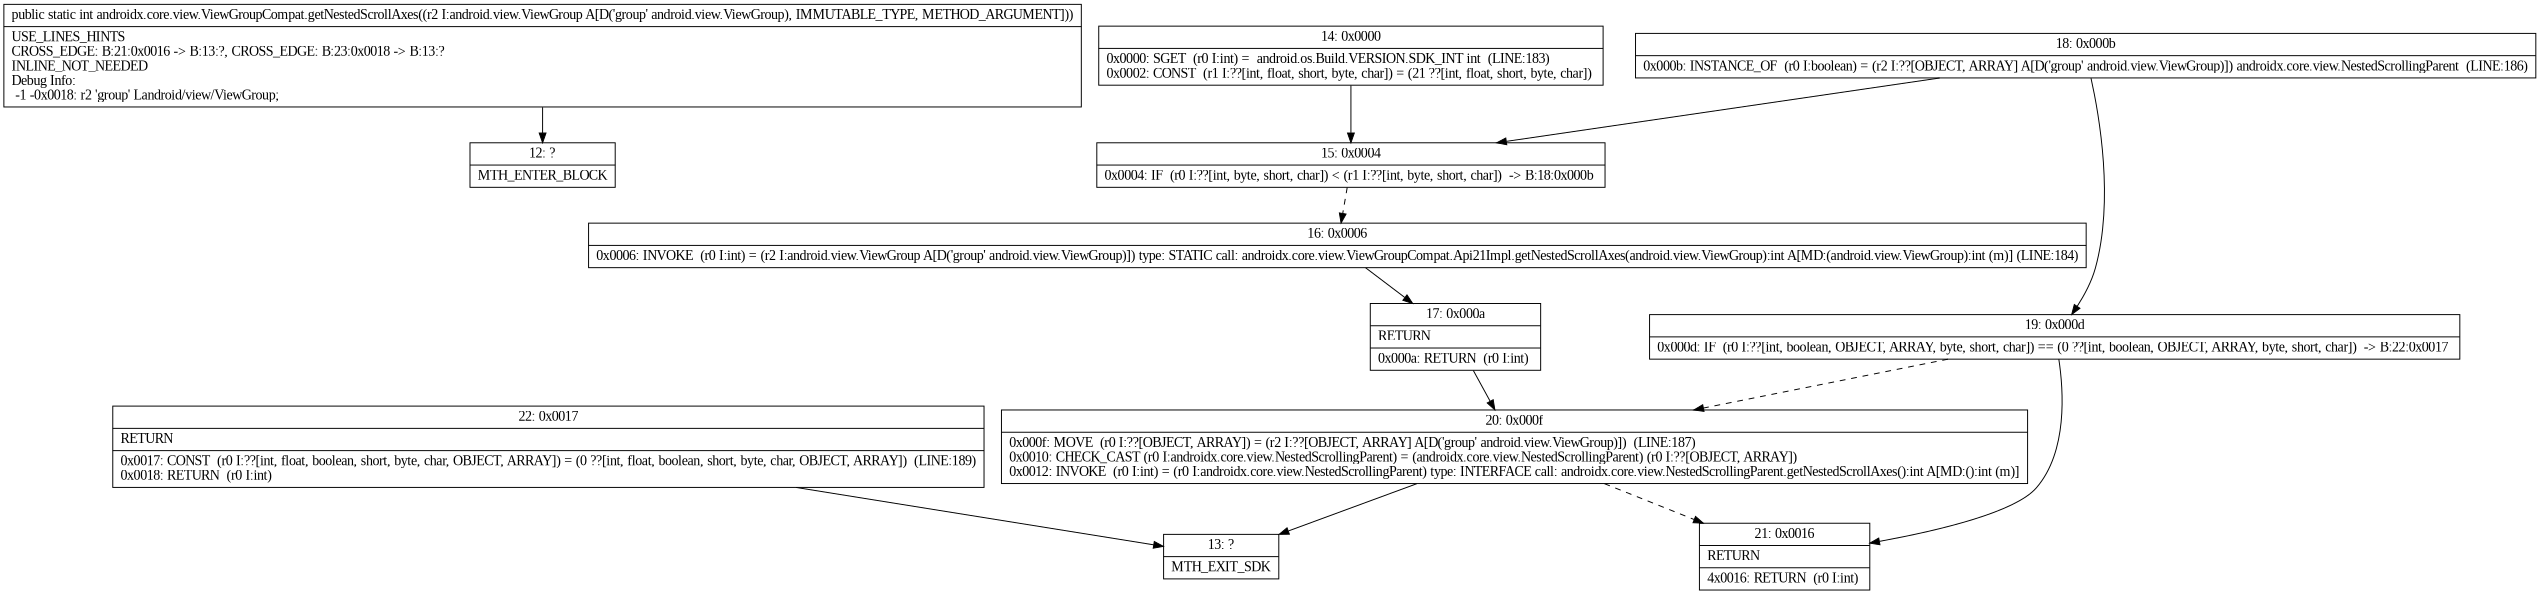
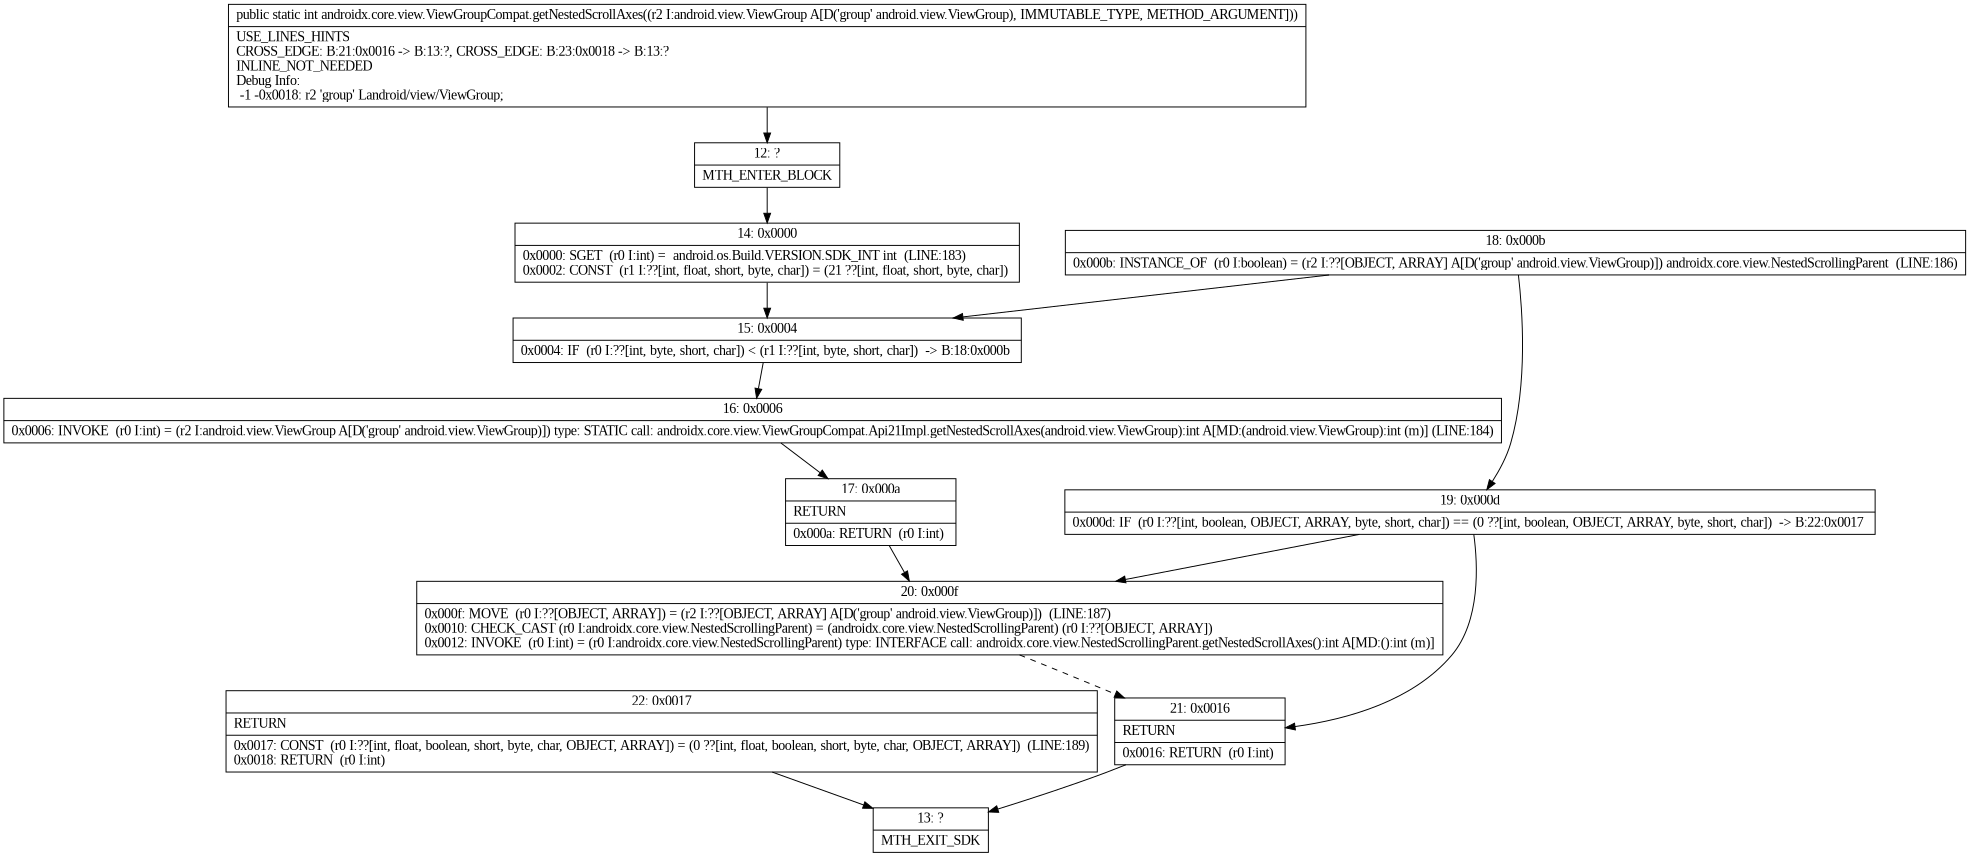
  digraph {
    fontname="Liberation Serif"
    node [fontname="Liberation Serif" shape=record]
    edge [fontname="Liberation Serif"]
    n1 [label="{12\:\ ?|MTH_ENTER_BLOCK\l}"]
    n2 [label="{14\:\ 0x0000|0x0000: SGET  (r0 I:int) =  android.os.Build.VERSION.SDK_INT int  (LINE:183)\l0x0002: CONST  (r1 I:??[int, float, short, byte, char]) = (21 ??[int, float, short, byte, char]) \l}"]
    n3 [label="{15\:\ 0x0004|0x0004: IF  (r0 I:??[int, byte, short, char]) \< (r1 I:??[int, byte, short, char])  \-\> B:18:0x000b \l}"]
    n4 [label="{16\:\ 0x0006|0x0006: INVOKE  (r0 I:int) = (r2 I:android.view.ViewGroup A[D('group' android.view.ViewGroup)]) type: STATIC call: androidx.core.view.ViewGroupCompat.Api21Impl.getNestedScrollAxes(android.view.ViewGroup):int A[MD:(android.view.ViewGroup):int (m)] (LINE:184)\l}"]
    n5 [label="{17\:\ 0x000a|RETURN\l|0x000a: RETURN  (r0 I:int) \l}"]
    n6 [label="{18\:\ 0x000b|0x000b: INSTANCE_OF  (r0 I:boolean) = (r2 I:??[OBJECT, ARRAY] A[D('group' android.view.ViewGroup)]) androidx.core.view.NestedScrollingParent  (LINE:186)\l}"]
    n7 [label="{19\:\ 0x000d|0x000d: IF  (r0 I:??[int, boolean, OBJECT, ARRAY, byte, short, char]) == (0 ??[int, boolean, OBJECT, ARRAY, byte, short, char])  \-\> B:22:0x0017 \l}"]
    n8 [label="{20\:\ 0x000f|0x000f: MOVE  (r0 I:??[OBJECT, ARRAY]) = (r2 I:??[OBJECT, ARRAY] A[D('group' android.view.ViewGroup)])  (LINE:187)\l0x0010: CHECK_CAST (r0 I:androidx.core.view.NestedScrollingParent) = (androidx.core.view.NestedScrollingParent) (r0 I:??[OBJECT, ARRAY]) \l0x0012: INVOKE  (r0 I:int) = (r0 I:androidx.core.view.NestedScrollingParent) type: INTERFACE call: androidx.core.view.NestedScrollingParent.getNestedScrollAxes():int A[MD:():int (m)]\l}"]
    n9 [label="{13\:\ ?|MTH_EXIT_SDK\l}"]
-   n10 [label="{21\:\ 0x0016|RETURN\l|4x0016: RETURN  (r0 I:int) \l}"]
+   n10 [label="{21\:\ 0x0016|RETURN\l|0x0016: RETURN  (r0 I:int) \l}"]
    n11 [label="{22\:\ 0x0017|RETURN\l|0x0017: CONST  (r0 I:??[int, float, boolean, short, byte, char, OBJECT, ARRAY]) = (0 ??[int, float, boolean, short, byte, char, OBJECT, ARRAY])  (LINE:189)\l0x0018: RETURN  (r0 I:int) \l}"]
    n12 [label="{public static int androidx.core.view.ViewGroupCompat.getNestedScrollAxes((r2 I:android.view.ViewGroup A[D('group' android.view.ViewGroup), IMMUTABLE_TYPE, METHOD_ARGUMENT]))  | USE_LINES_HINTS\lCROSS_EDGE: B:21:0x0016 \-\> B:13:?, CROSS_EDGE: B:23:0x0018 \-\> B:13:?\lINLINE_NOT_NEEDED\lDebug Info:\l  \-1 \-0x0018: r2 'group' Landroid\/view\/ViewGroup;\l}"]
+   n1 -> n2
    n2 -> n3
-   n3 -> n4 [style=dashed]
+   n3 -> n4 [style=solid]
    n4 -> n5
    n5 -> n8
    n6 -> n3
    n6 -> n7
-   n7 -> n8 [style=dashed]
+   n7 -> n8 [style=solid]
    n7 -> n10
    n8 -> n10 [style=dashed]
-   n8 -> n9
+   n10 -> n9
    n11 -> n9
    n12 -> n1
  }
